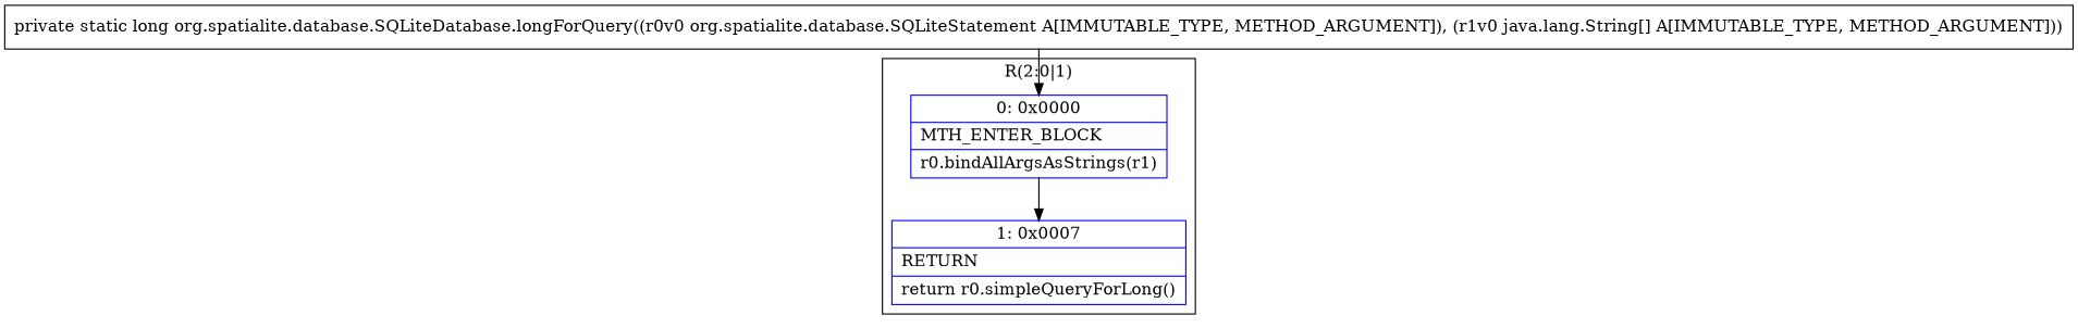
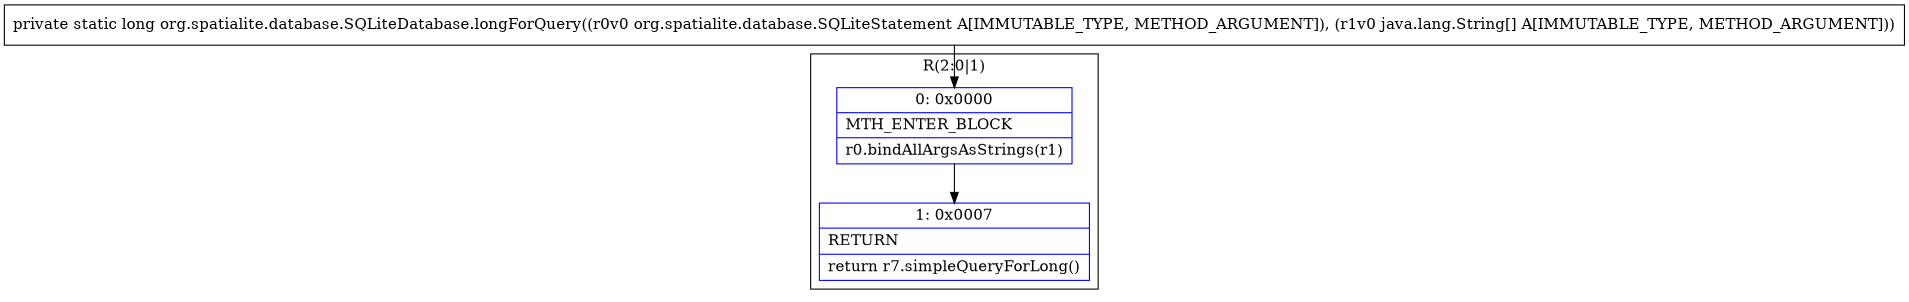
  digraph {
    node [color=blue shape=record]
    n1 [label="{0\:\ 0x0000|MTH_ENTER_BLOCK\l|r0.bindAllArgsAsStrings(r1)\l}"]
-   n2 [label="{1\:\ 0x0007|RETURN\l|return r0.simpleQueryForLong()\l}"]
+   n2 [label="{1\:\ 0x0007|RETURN\l|return r7.simpleQueryForLong()\l}"]
    n3 [label="{private static long org.spatialite.database.SQLiteDatabase.longForQuery((r0v0 org.spatialite.database.SQLiteStatement A[IMMUTABLE_TYPE, METHOD_ARGUMENT]), (r1v0 java.lang.String[] A[IMMUTABLE_TYPE, METHOD_ARGUMENT])) }" color=""]
    subgraph cluster_1 {
      label="R(2:0|1)"
      n1
      n2
    }
    n1 -> n2
    n3 -> n1
  }
